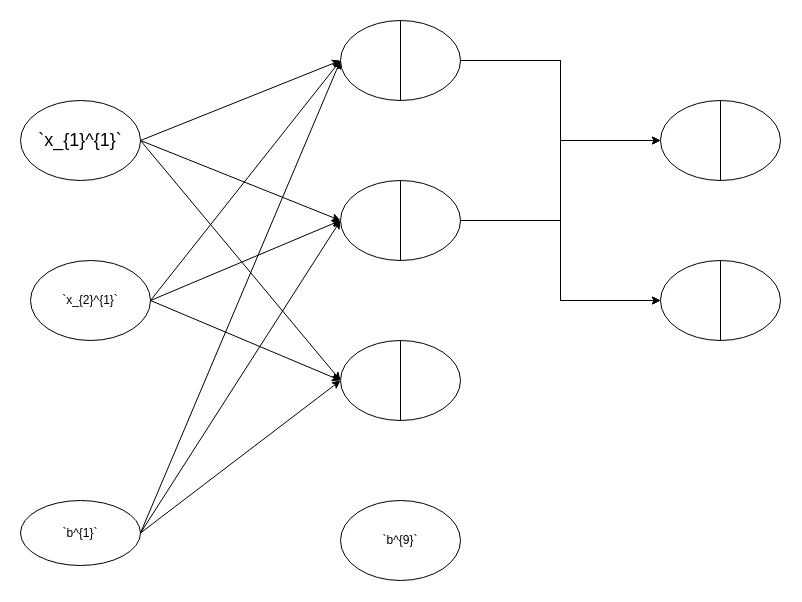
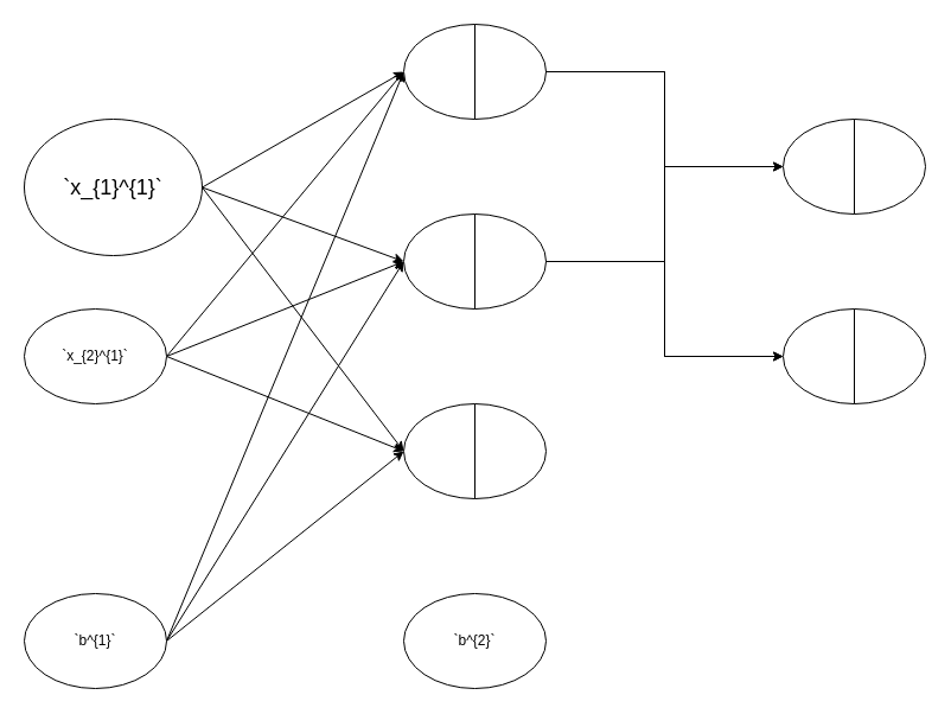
  <mxCell id="0" />
  <mxCell id="1" parent="0" />
  <mxCell id="2" style="rounded=0;orthogonalLoop=1;jettySize=auto;html=1;exitX=1;exitY=0.5;exitDx=0;exitDy=0;entryX=0;entryY=0.5;entryDx=0;entryDy=0;" edge="1" parent="1" source="5" target="15"><mxGeometry relative="1" as="geometry"><mxPoint x="340" y="60" as="targetPoint" /></mxGeometry></mxCell>
  <mxCell id="3" style="rounded=0;orthogonalLoop=1;jettySize=auto;html=1;exitX=1;exitY=0.5;exitDx=0;exitDy=0;entryX=0;entryY=0.5;entryDx=0;entryDy=0;" edge="1" parent="1" source="5" target="19"><mxGeometry relative="1" as="geometry" /></mxCell>
  <mxCell id="4" style="rounded=0;orthogonalLoop=1;jettySize=auto;html=1;entryX=0;entryY=0.5;entryDx=0;entryDy=0;exitX=1;exitY=0.5;exitDx=0;exitDy=0;" edge="1" parent="1" source="5" target="22"><mxGeometry relative="1" as="geometry"><mxPoint x="151" y="174" as="sourcePoint" /></mxGeometry></mxCell>
- <mxCell id="5" value="&lt;font style=&quot;font-size: 18px;&quot;&gt;`x_{1}^{1}`&lt;/font&gt;" style="ellipse;whiteSpace=wrap;html=1;" vertex="1" parent="1"><mxGeometry x="20" y="100" width="120" height="80" as="geometry" /></mxCell>
+ <mxCell id="5" value="&lt;font style=&quot;font-size: 18px;&quot;&gt;`x_{1}^{1}`&lt;/font&gt;" style="ellipse;whiteSpace=wrap;html=1;" vertex="1" parent="1"><mxGeometry x="20" y="100" width="150" height="115" as="geometry" /></mxCell>
  <mxCell id="6" style="rounded=0;orthogonalLoop=1;jettySize=auto;html=1;exitX=1;exitY=0.5;exitDx=0;exitDy=0;entryX=0;entryY=0.5;entryDx=0;entryDy=0;" edge="1" parent="1" source="9" target="15"><mxGeometry relative="1" as="geometry" /></mxCell>
  <mxCell id="7" style="rounded=0;orthogonalLoop=1;jettySize=auto;html=1;entryX=0;entryY=0.5;entryDx=0;entryDy=0;exitX=1;exitY=0.5;exitDx=0;exitDy=0;" edge="1" parent="1" source="9" target="19"><mxGeometry relative="1" as="geometry" /></mxCell>
  <mxCell id="8" style="rounded=0;orthogonalLoop=1;jettySize=auto;html=1;entryX=0;entryY=0.5;entryDx=0;entryDy=0;exitX=1;exitY=0.5;exitDx=0;exitDy=0;" edge="1" parent="1" source="9" target="22"><mxGeometry relative="1" as="geometry" /></mxCell>
- <mxCell id="9" value="`x_{2}^{1}`" style="ellipse;whiteSpace=wrap;html=1;" vertex="1" parent="1"><mxGeometry x="30" y="260" width="120" height="80" as="geometry" /></mxCell>
+ <mxCell id="9" value="`x_{2}^{1}`" style="ellipse;whiteSpace=wrap;html=1;" vertex="1" parent="1"><mxGeometry x="20" y="260" width="120" height="80" as="geometry" /></mxCell>
  <mxCell id="10" style="rounded=0;orthogonalLoop=1;jettySize=auto;html=1;entryX=0;entryY=0.5;entryDx=0;entryDy=0;exitX=1;exitY=0.5;exitDx=0;exitDy=0;" edge="1" parent="1" source="13" target="15"><mxGeometry relative="1" as="geometry" /></mxCell>
  <mxCell id="11" style="rounded=0;orthogonalLoop=1;jettySize=auto;html=1;entryX=0;entryY=0.5;entryDx=0;entryDy=0;exitX=1;exitY=0.5;exitDx=0;exitDy=0;" edge="1" parent="1" source="13" target="19"><mxGeometry relative="1" as="geometry" /></mxCell>
  <mxCell id="12" style="rounded=0;orthogonalLoop=1;jettySize=auto;html=1;entryX=0;entryY=0.5;entryDx=0;entryDy=0;exitX=1;exitY=0.5;exitDx=0;exitDy=0;" edge="1" parent="1" source="13" target="22"><mxGeometry relative="1" as="geometry" /></mxCell>
- <mxCell id="13" value="`b^{1}`" style="ellipse;whiteSpace=wrap;html=1;" vertex="1" parent="1"><mxGeometry x="20" y="500" width="120" height="65" as="geometry" /></mxCell>
+ <mxCell id="13" value="`b^{1}`" style="ellipse;whiteSpace=wrap;html=1;" vertex="1" parent="1"><mxGeometry x="20" y="500" width="120" height="80" as="geometry" /></mxCell>
  <mxCell id="14" value="" style="group" vertex="1" connectable="0" parent="1"><mxGeometry x="340" y="20" width="120" height="80" as="geometry" /></mxCell>
  <mxCell id="15" value="" style="ellipse;whiteSpace=wrap;html=1;" vertex="1" parent="14"><mxGeometry width="120" height="80" as="geometry" /></mxCell>
  <mxCell id="16" value="" style="endArrow=none;html=1;rounded=0;entryX=0.5;entryY=0;entryDx=0;entryDy=0;exitX=0.5;exitY=1;exitDx=0;exitDy=0;" edge="1" parent="14" source="15" target="15"><mxGeometry width="50" height="50" relative="1" as="geometry"><mxPoint x="480" y="510" as="sourcePoint" /><mxPoint x="250" y="600" as="targetPoint" /></mxGeometry></mxCell>
- <mxCell id="17" value="`b^{9}`" style="ellipse;whiteSpace=wrap;html=1;" vertex="1" parent="1"><mxGeometry x="340" y="500" width="120" height="80" as="geometry" /></mxCell>
+ <mxCell id="17" value="`b^{2}`" style="ellipse;whiteSpace=wrap;html=1;" vertex="1" parent="1"><mxGeometry x="340" y="500" width="120" height="80" as="geometry" /></mxCell>
  <mxCell id="18" value="" style="group" vertex="1" connectable="0" parent="1"><mxGeometry x="340" y="180" width="120" height="80" as="geometry" /></mxCell>
  <mxCell id="19" value="" style="ellipse;whiteSpace=wrap;html=1;" vertex="1" parent="18"><mxGeometry width="120" height="80" as="geometry" /></mxCell>
  <mxCell id="20" value="" style="endArrow=none;html=1;rounded=0;entryX=0.5;entryY=0;entryDx=0;entryDy=0;exitX=0.5;exitY=1;exitDx=0;exitDy=0;" edge="1" parent="18" source="19" target="19"><mxGeometry width="50" height="50" relative="1" as="geometry"><mxPoint x="480" y="510" as="sourcePoint" /><mxPoint x="250" y="600" as="targetPoint" /></mxGeometry></mxCell>
  <mxCell id="21" value="" style="group" vertex="1" connectable="0" parent="1"><mxGeometry x="340" y="340" width="120" height="80" as="geometry" /></mxCell>
  <mxCell id="22" value="" style="ellipse;whiteSpace=wrap;html=1;" vertex="1" parent="21"><mxGeometry width="120" height="80" as="geometry" /></mxCell>
  <mxCell id="23" value="" style="endArrow=none;html=1;rounded=0;entryX=0.5;entryY=0;entryDx=0;entryDy=0;exitX=0.5;exitY=1;exitDx=0;exitDy=0;" edge="1" parent="21" source="22" target="22"><mxGeometry width="50" height="50" relative="1" as="geometry"><mxPoint x="480" y="510" as="sourcePoint" /><mxPoint x="250" y="600" as="targetPoint" /></mxGeometry></mxCell>
  <mxCell id="24" value="" style="group" vertex="1" connectable="0" parent="1"><mxGeometry x="660" y="100" width="120" height="80" as="geometry" /></mxCell>
  <mxCell id="25" value="" style="ellipse;whiteSpace=wrap;html=1;" vertex="1" parent="24"><mxGeometry width="120" height="80" as="geometry" /></mxCell>
  <mxCell id="26" value="" style="endArrow=none;html=1;rounded=0;entryX=0.5;entryY=0;entryDx=0;entryDy=0;exitX=0.5;exitY=1;exitDx=0;exitDy=0;" edge="1" parent="24" source="25" target="25"><mxGeometry width="50" height="50" relative="1" as="geometry"><mxPoint x="480" y="510" as="sourcePoint" /><mxPoint x="250" y="600" as="targetPoint" /></mxGeometry></mxCell>
  <mxCell id="27" value="" style="group" vertex="1" connectable="0" parent="1"><mxGeometry x="660" y="260" width="120" height="80" as="geometry" /></mxCell>
  <mxCell id="28" value="" style="ellipse;whiteSpace=wrap;html=1;" vertex="1" parent="27"><mxGeometry width="120" height="80" as="geometry" /></mxCell>
  <mxCell id="29" value="" style="endArrow=none;html=1;rounded=0;entryX=0.5;entryY=0;entryDx=0;entryDy=0;exitX=0.5;exitY=1;exitDx=0;exitDy=0;" edge="1" parent="27" source="28" target="28"><mxGeometry width="50" height="50" relative="1" as="geometry"><mxPoint x="480" y="510" as="sourcePoint" /><mxPoint x="250" y="600" as="targetPoint" /></mxGeometry></mxCell>
  <mxCell id="30" style="edgeStyle=orthogonalEdgeStyle;rounded=0;orthogonalLoop=1;jettySize=auto;html=1;exitX=1;exitY=0.5;exitDx=0;exitDy=0;" edge="1" parent="1" source="15" target="25"><mxGeometry relative="1" as="geometry" /></mxCell>
  <mxCell id="31" style="edgeStyle=orthogonalEdgeStyle;rounded=0;orthogonalLoop=1;jettySize=auto;html=1;entryX=0;entryY=0.5;entryDx=0;entryDy=0;" edge="1" parent="1" source="19" target="25"><mxGeometry relative="1" as="geometry" /></mxCell>
  <mxCell id="32" style="edgeStyle=orthogonalEdgeStyle;rounded=0;orthogonalLoop=1;jettySize=auto;html=1;entryX=0;entryY=0.5;entryDx=0;entryDy=0;" edge="1" parent="1" source="19" target="28"><mxGeometry relative="1" as="geometry" /></mxCell>
  <mxCell id="33" style="edgeStyle=orthogonalEdgeStyle;rounded=0;orthogonalLoop=1;jettySize=auto;html=1;entryX=0;entryY=0.5;entryDx=0;entryDy=0;" edge="1" parent="1" source="15" target="28"><mxGeometry relative="1" as="geometry" /></mxCell>
